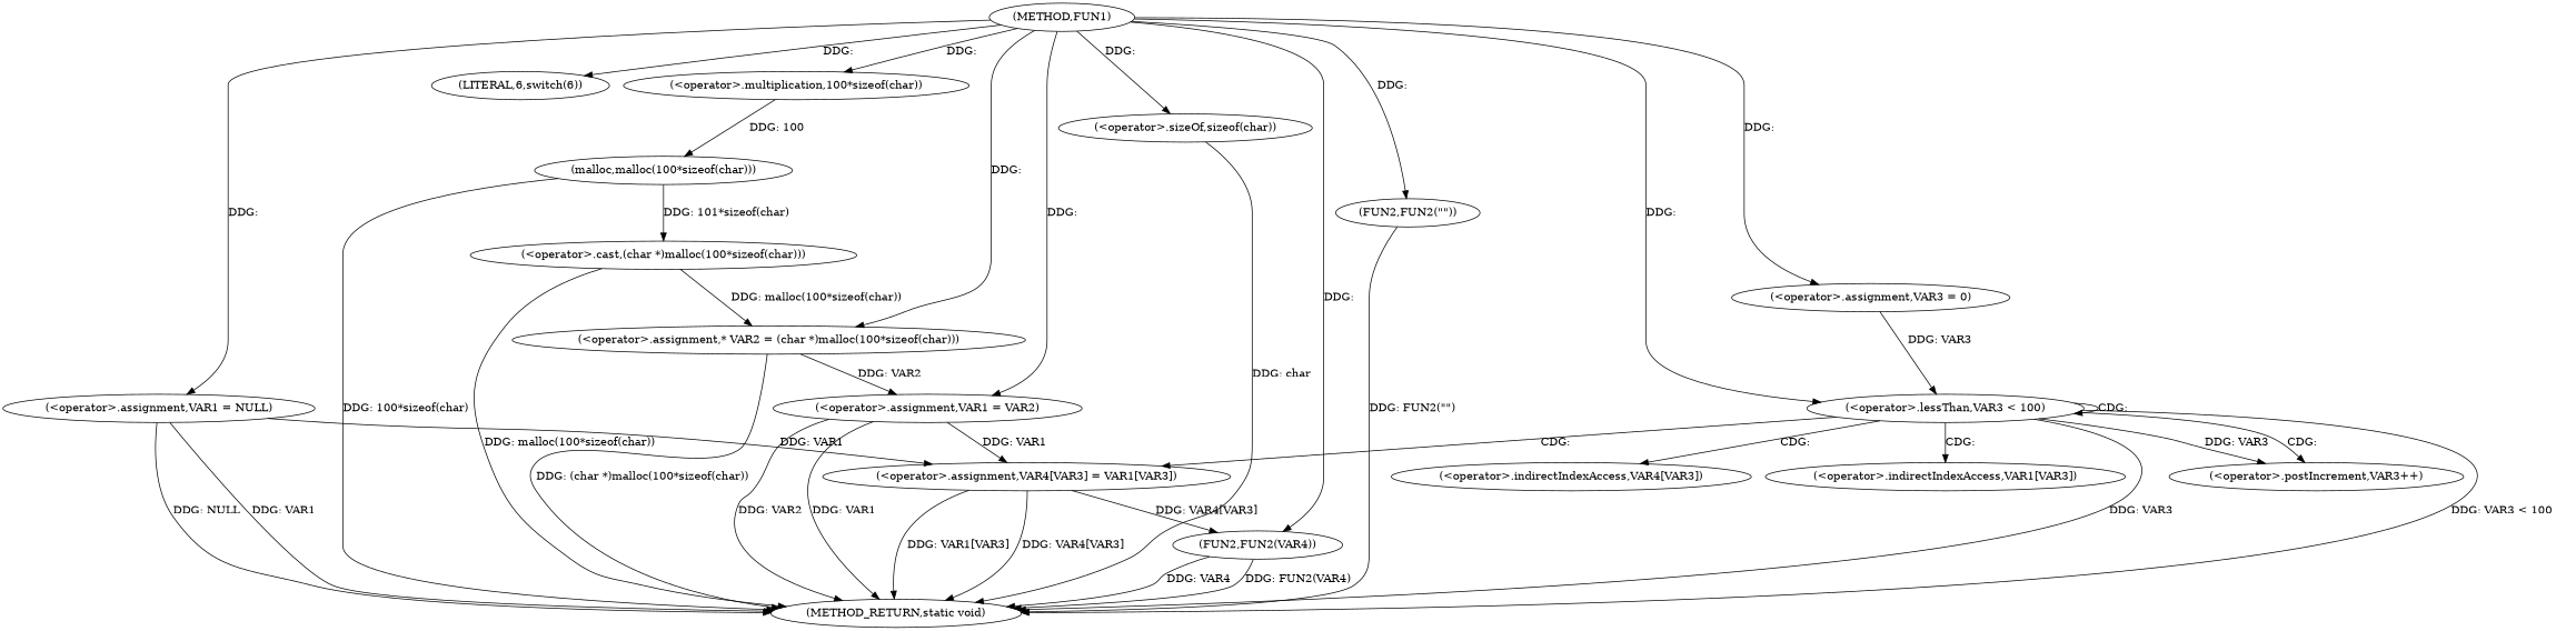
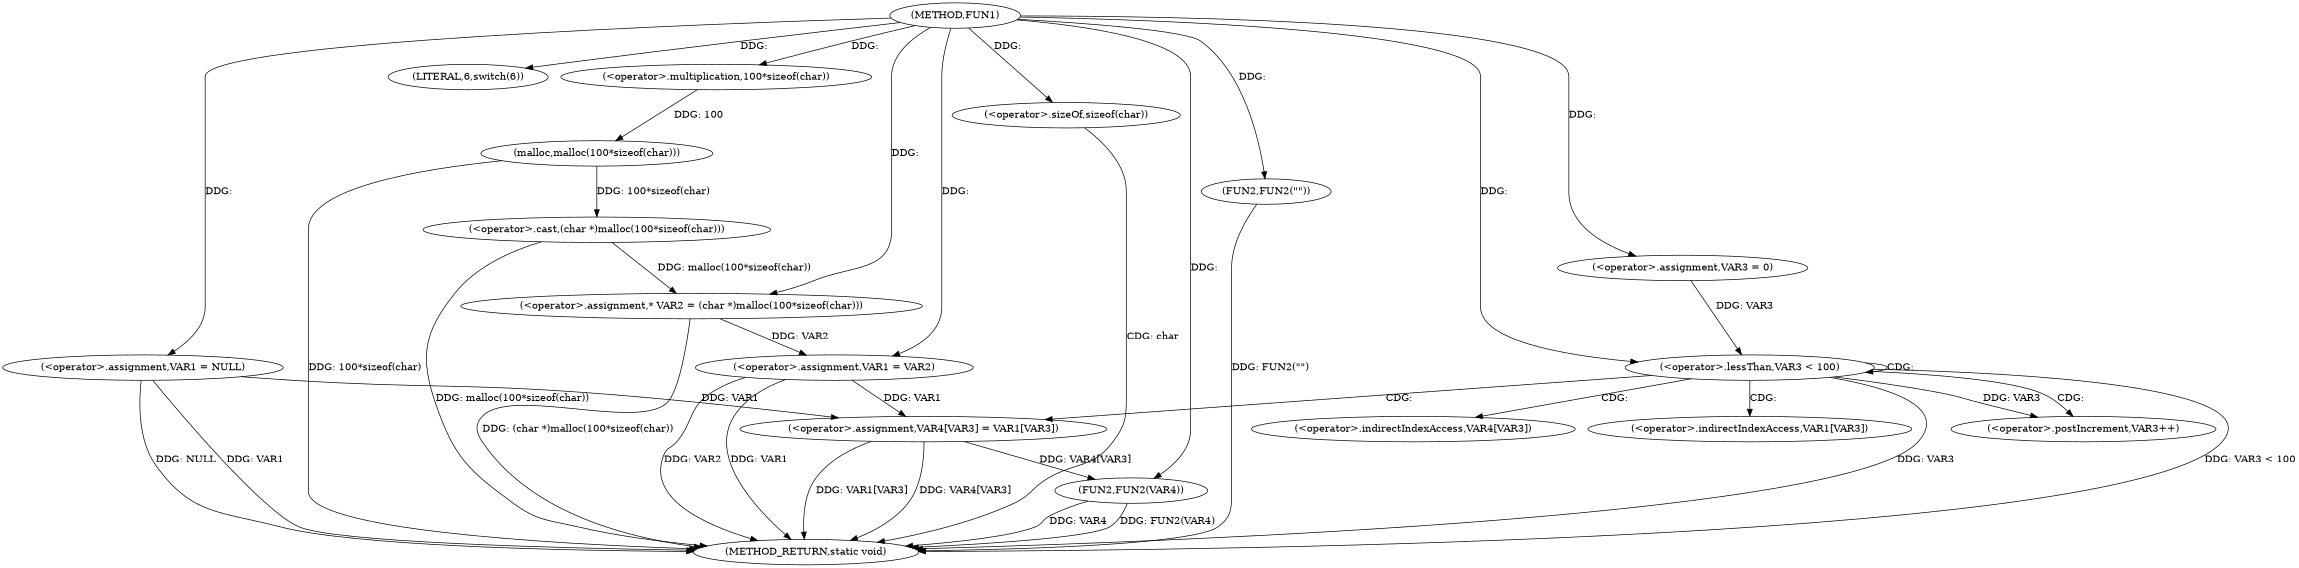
  digraph {
    n1 [label="(METHOD,FUN1)"]
    n2 [label="(<operator>.assignment,VAR1 = NULL)"]
    n3 [label="(LITERAL,6,switch(6))"]
    n4 [label="(<operator>.assignment,* VAR2 = (char *)malloc(100*sizeof(char)))"]
    n5 [label="(<operator>.multiplication,100*sizeof(char))"]
    n6 [label="(<operator>.sizeOf,sizeof(char))"]
    n7 [label="(<operator>.assignment,VAR1 = VAR2)"]
    n8 [label="(FUN2,FUN2(\"\"))"]
    n9 [label="(<operator>.assignment,VAR3 = 0)"]
    n10 [label="(<operator>.lessThan,VAR3 < 100)"]
    n11 [label="(FUN2,FUN2(VAR4))"]
    n12 [label="(METHOD_RETURN,static void)"]
    n13 [label="(<operator>.assignment,VAR4[VAR3] = VAR1[VAR3])"]
    n14 [label="(malloc,malloc(100*sizeof(char)))"]
    n15 [label="(<operator>.postIncrement,VAR3++)"]
    n16 [label="(<operator>.indirectIndexAccess,VAR4[VAR3])"]
    n17 [label="(<operator>.indirectIndexAccess,VAR1[VAR3])"]
    n18 [label="(<operator>.cast,(char *)malloc(100*sizeof(char)))"]
    n1 -> n2 [label="DDG: "]
    n1 -> n3 [label="DDG: "]
    n1 -> n4 [label="DDG: "]
    n1 -> n5 [label="DDG: "]
    n1 -> n6 [label="DDG: "]
    n1 -> n7 [label="DDG: "]
    n1 -> n8 [label="DDG: "]
    n1 -> n9 [label="DDG: "]
    n1 -> n10 [label="DDG: "]
    n1 -> n11 [label="DDG: "]
    n2 -> n12 [label="DDG: VAR1"]
    n2 -> n12 [label="DDG: NULL"]
    n2 -> n13 [label="DDG: VAR1"]
    n4 -> n7 [label="DDG: VAR2"]
    n4 -> n12 [label="DDG: (char *)malloc(100*sizeof(char))"]
    n5 -> n14 [label="DDG: 100"]
-   n6 -> n12 [label="DDG: char"]
+   n6 -> n12 [label="CDG: char"]
    n7 -> n12 [label="DDG: VAR2"]
    n7 -> n12 [label="DDG: VAR1"]
    n7 -> n13 [label="DDG: VAR1"]
    n8 -> n12 [label="DDG: FUN2(\"\")"]
    n9 -> n10 [label="DDG: VAR3"]
    n10 -> n10 [label="CDG: "]
    n10 -> n12 [label="DDG: VAR3"]
    n10 -> n12 [label="DDG: VAR3 < 100"]
    n10 -> n13 [label="CDG: "]
    n10 -> n15 [label="DDG: VAR3"]
    n10 -> n15 [label="CDG: "]
    n10 -> n16 [label="CDG: "]
    n10 -> n17 [label="CDG: "]
    n11 -> n12 [label="DDG: FUN2(VAR4)"]
    n11 -> n12 [label="DDG: VAR4"]
    n13 -> n11 [label="DDG: VAR4[VAR3]"]
    n13 -> n12 [label="DDG: VAR1[VAR3]"]
    n13 -> n12 [label="DDG: VAR4[VAR3]"]
    n14 -> n12 [label="DDG: 100*sizeof(char)"]
-   n14 -> n18 [label="DDG: 101*sizeof(char)"]
+   n14 -> n18 [label="DDG: 100*sizeof(char)"]
    n18 -> n4 [label="DDG: malloc(100*sizeof(char))"]
    n18 -> n12 [label="DDG: malloc(100*sizeof(char))"]
  }
